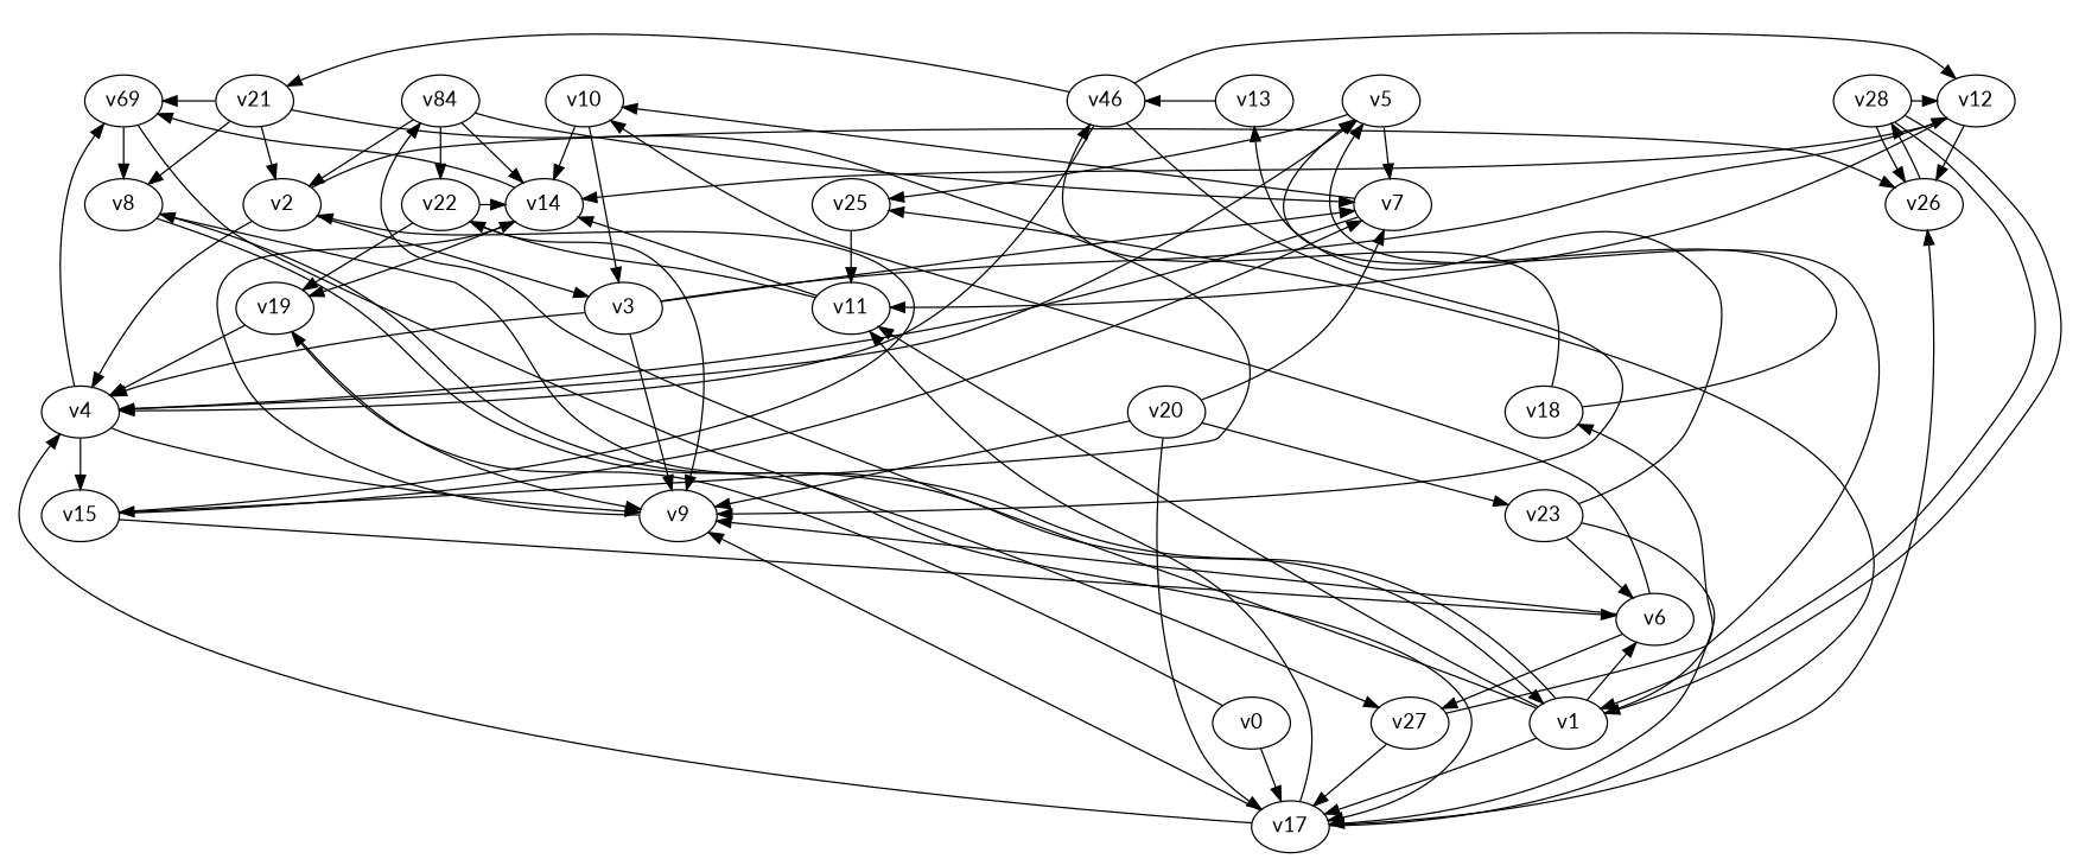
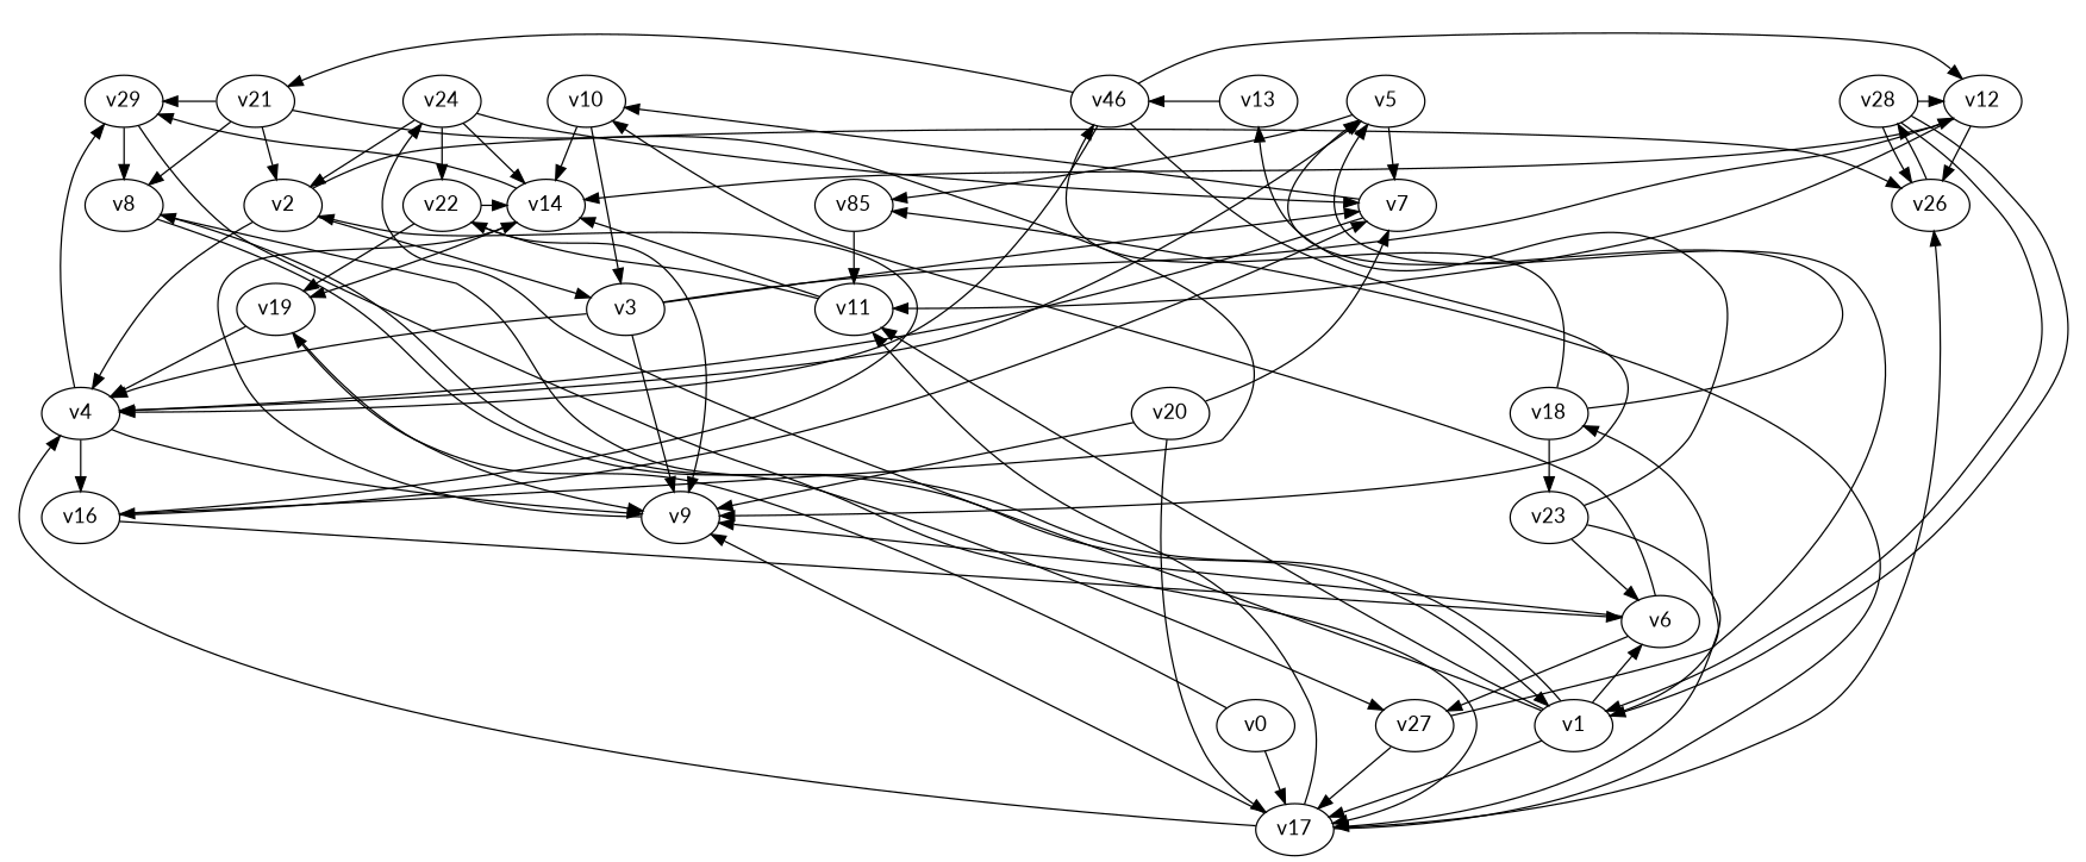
  digraph {
    fontname=Lato
    node [fontname=Lato player=1]
    edge [fontname=Lato]
    v0
    v17
    v19
    v11 [player=0]
    v4
    v26 [player=0]
    v9 [player=0]
-   v25 [player=0]
+   v25 [player=0 label=v85]
    v1
    v6
    v8 [player=0]
    v18
-   v24 [player=0 label=v84]
+   v24 [player=0]
    v10
    v27
    v14
    v22 [player=0]
    v5
    n19 [label=v46]
    v2 [player=0]
    v7 [player=0]
    v3 [player=0]
    v12
-   v15
-   v29 [player=0 label=v69]
+   v15 [label=v16]
+   v29 [player=0]
    v28 [player=0]
    v13
    v21
    v20
    v23 [player=0]
    v0 -> v17
    v0 -> v19 [constraint="time <= 24"]
    v17 -> v11 [constraint="time == 20"]
    v17 -> v4 [constraint="time == 0"]
    v17 -> v26 [constraint="time == 16"]
    v17 -> v9 [constraint="time % 5 == 1"]
    v17 -> v25 [constraint="time % 4 == 3"]
    v19 -> v4 [constraint="time == 15"]
    v19 -> v9 [constraint="time == 20"]
    v11 -> v14 [constraint="time % 2 == 1"]
    v11 -> v22 [constraint="time % 6 == 4"]
    v4 -> v9
    v4 -> v5 [constraint="time <= 11"]
    v4 -> v15
    v4 -> v29 [constraint="time <= 14"]
    v26 -> v28 [constraint="time % 5 == 1"]
    v9 -> v14 [constraint="(time >= 5) && (time <= 23)"]
    v25 -> v11
    v1 -> v17
    v1 -> v11 [constraint="time % 6 == 0"]
    v1 -> v6 [constraint="time == 3"]
    v1 -> v8 [constraint="time >= 2"]
    v1 -> v18 [constraint="time >= 8"]
    v1 -> v24 [constraint="time == 2"]
    v6 -> v9 [constraint="time == 4"]
    v6 -> v10 [constraint="time == 15"]
    v6 -> v27
    v8 -> v1 [constraint="time % 4 == 3"]
    v8 -> v27 [constraint="time >= 15"]
    v18 -> v5 [constraint="time % 4 == 3"]
    v18 -> n19 [constraint="time >= 14"]
    v24 -> v14
    v24 -> v22
    v24 -> v2
    v24 -> v7 [constraint="time >= 9"]
    v10 -> v14
    v10 -> v3
    v27 -> v17
    v27 -> v5 [constraint="time >= 11"]
    v14 -> v19 [constraint="time == 19"]
    v14 -> v29 [constraint="time == 17"]
    v22 -> v19
    v22 -> v9
    v22 -> v14 [constraint="time >= 4"]
    v5 -> v25
    v5 -> v7
    n19 -> v4 [constraint="time == 8"]
    n19 -> v9 [constraint="time == 8"]
    n19 -> v12 [constraint="time >= 15"]
    n19 -> v21 [constraint="(time % 4 == 1) || (time % 4 == 0)"]
    v2 -> v4
    v2 -> v26 [constraint="time >= 3"]
    v2 -> v3
    v7 -> v4 [constraint="time % 3 == 0"]
    v7 -> v10 [constraint="time >= 11"]
    v3 -> v4
    v3 -> v9
    v3 -> v7 [constraint="time % 4 == 0"]
    v3 -> v12 [constraint="time >= 1"]
    v12 -> v11 [constraint="time >= 5"]
    v12 -> v26
    v12 -> v14 [constraint="time % 6 == 3"]
    v15 -> v6 [constraint="time == 4"]
    v15 -> v2 [constraint="time % 4 == 0"]
    v15 -> v7 [constraint="time >= 8"]
    v29 -> v17 [constraint="time % 4 == 3"]
    v29 -> v8
    v28 -> v26
    v28 -> v1 [constraint="time <= 11"]
    v28 -> v1 [constraint="time == 14"]
    v28 -> v12 [constraint="time >= 4"]
    v13 -> n19 [constraint="time % 6 == 2"]
    v21 -> v8
    v21 -> v2
    v21 -> v15 [constraint="time >= 3"]
    v21 -> v29 [constraint="time == 15"]
    v20 -> v17
    v20 -> v9
    v20 -> v7 [constraint="time % 6 == 5"]
-   v20 -> v23
+   v18 -> v23
    v23 -> v17 [constraint="time >= 7"]
    v23 -> v6
    v23 -> v13 [constraint="time >= 10"]
  }
